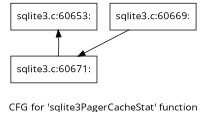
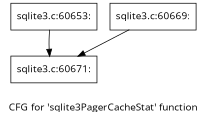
  digraph {
    fontname="Open Sans"
    label="CFG for 'sqlite3PagerCacheStat' function"
    node [fontname="Open Sans" shape=record]
    edge [fontname="Open Sans"]
    n1 [label="{sqlite3.c:60653:}"]
    n2 [label="{sqlite3.c:60671:}"]
    n3 [label="{sqlite3.c:60669:}"]
-   n2 -> n1
+   n1 -> n2
    n3 -> n2
  }
